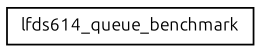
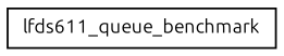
  digraph {
    rankdir=LR
    fontname=Ubuntu
-   n1 [color=black fillcolor=white fontname=Ubuntu fontsize=10 height=0.2 label=lfds614_queue_benchmark shape=record style=filled width=0.4]
+   n1 [color=black fillcolor=white fontname=Ubuntu fontsize=10 height=0.2 label=lfds611_queue_benchmark shape=record style=filled width=0.4]
  }
